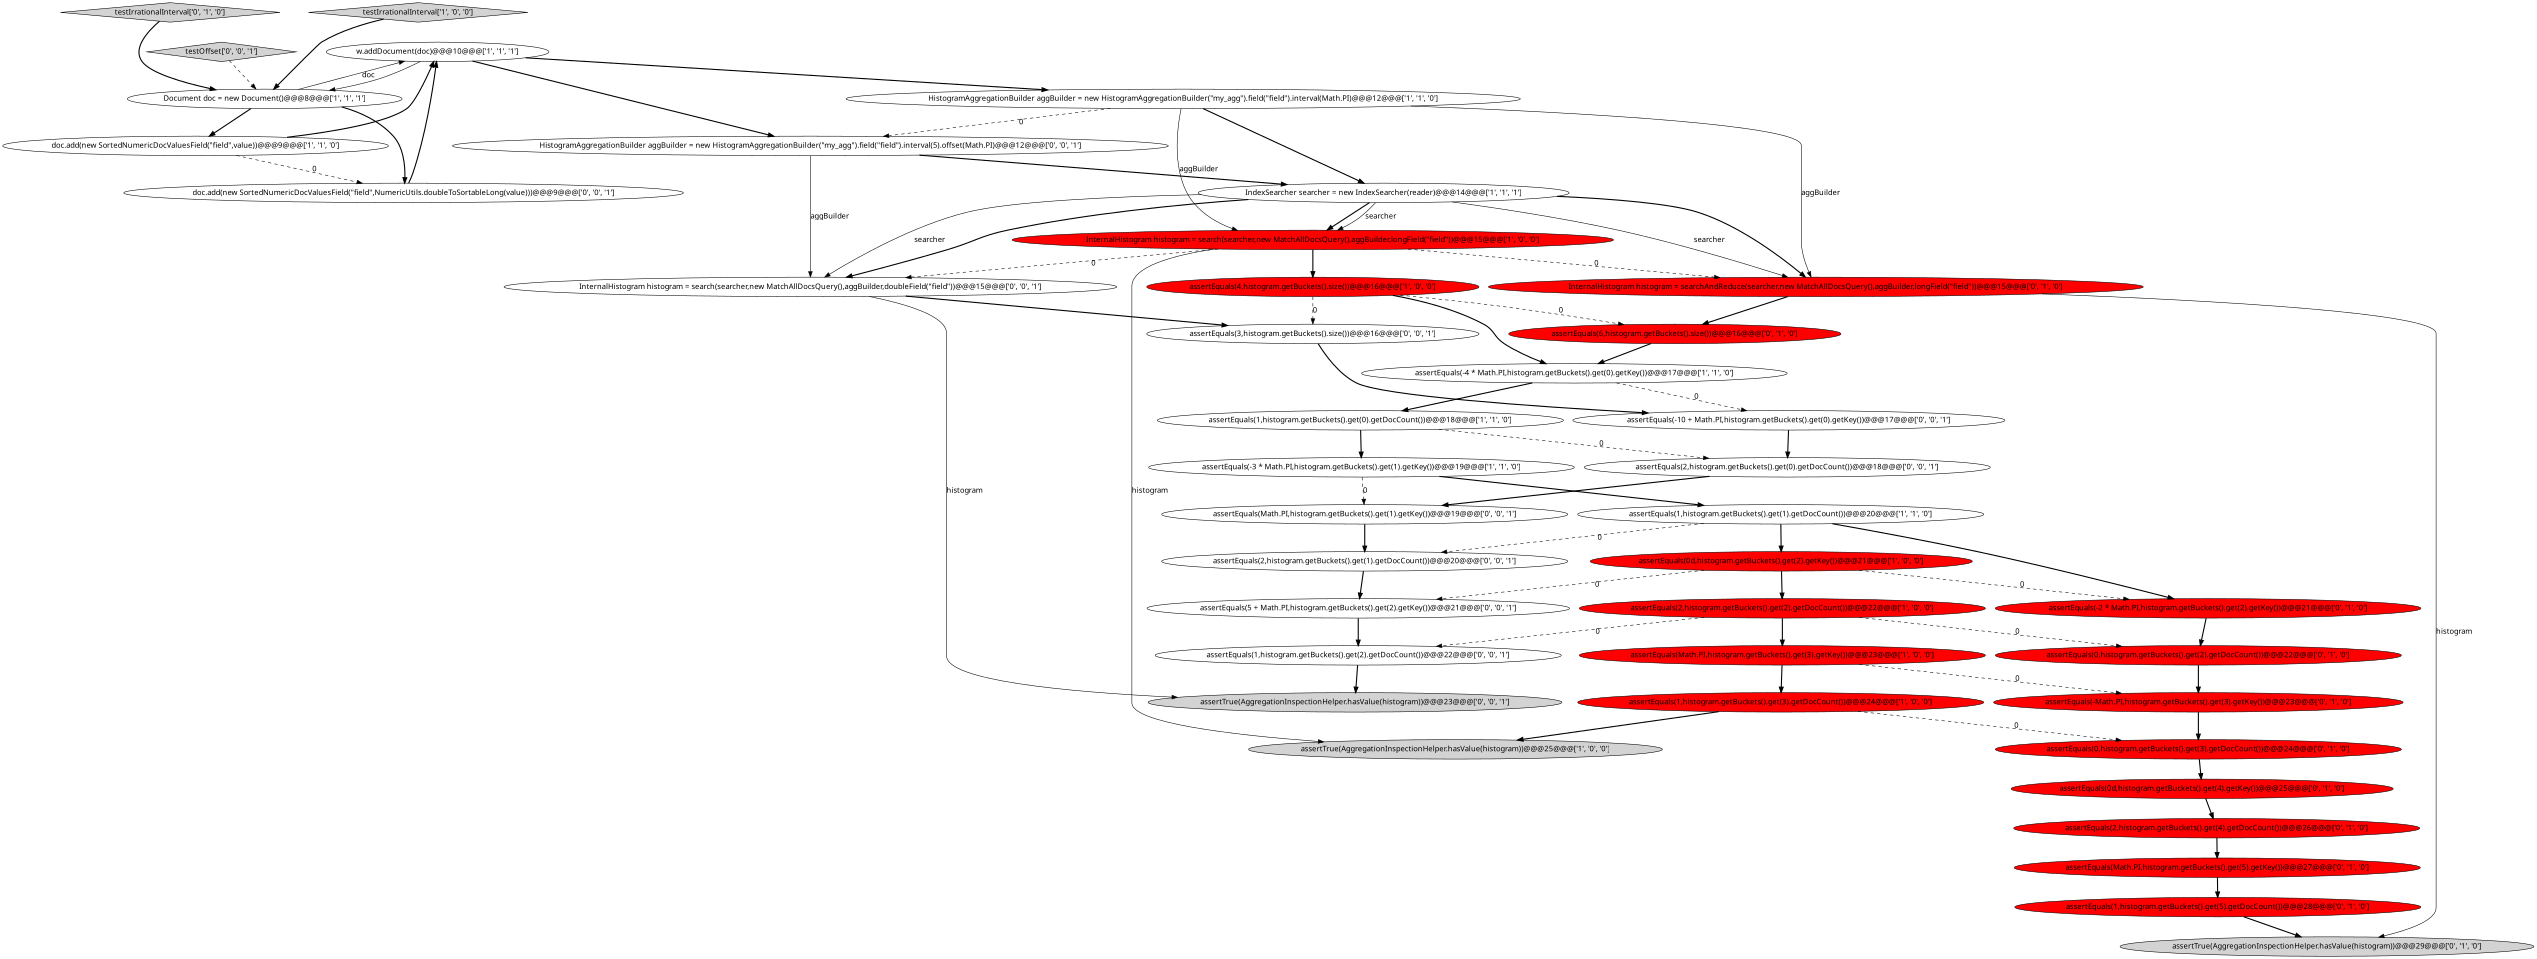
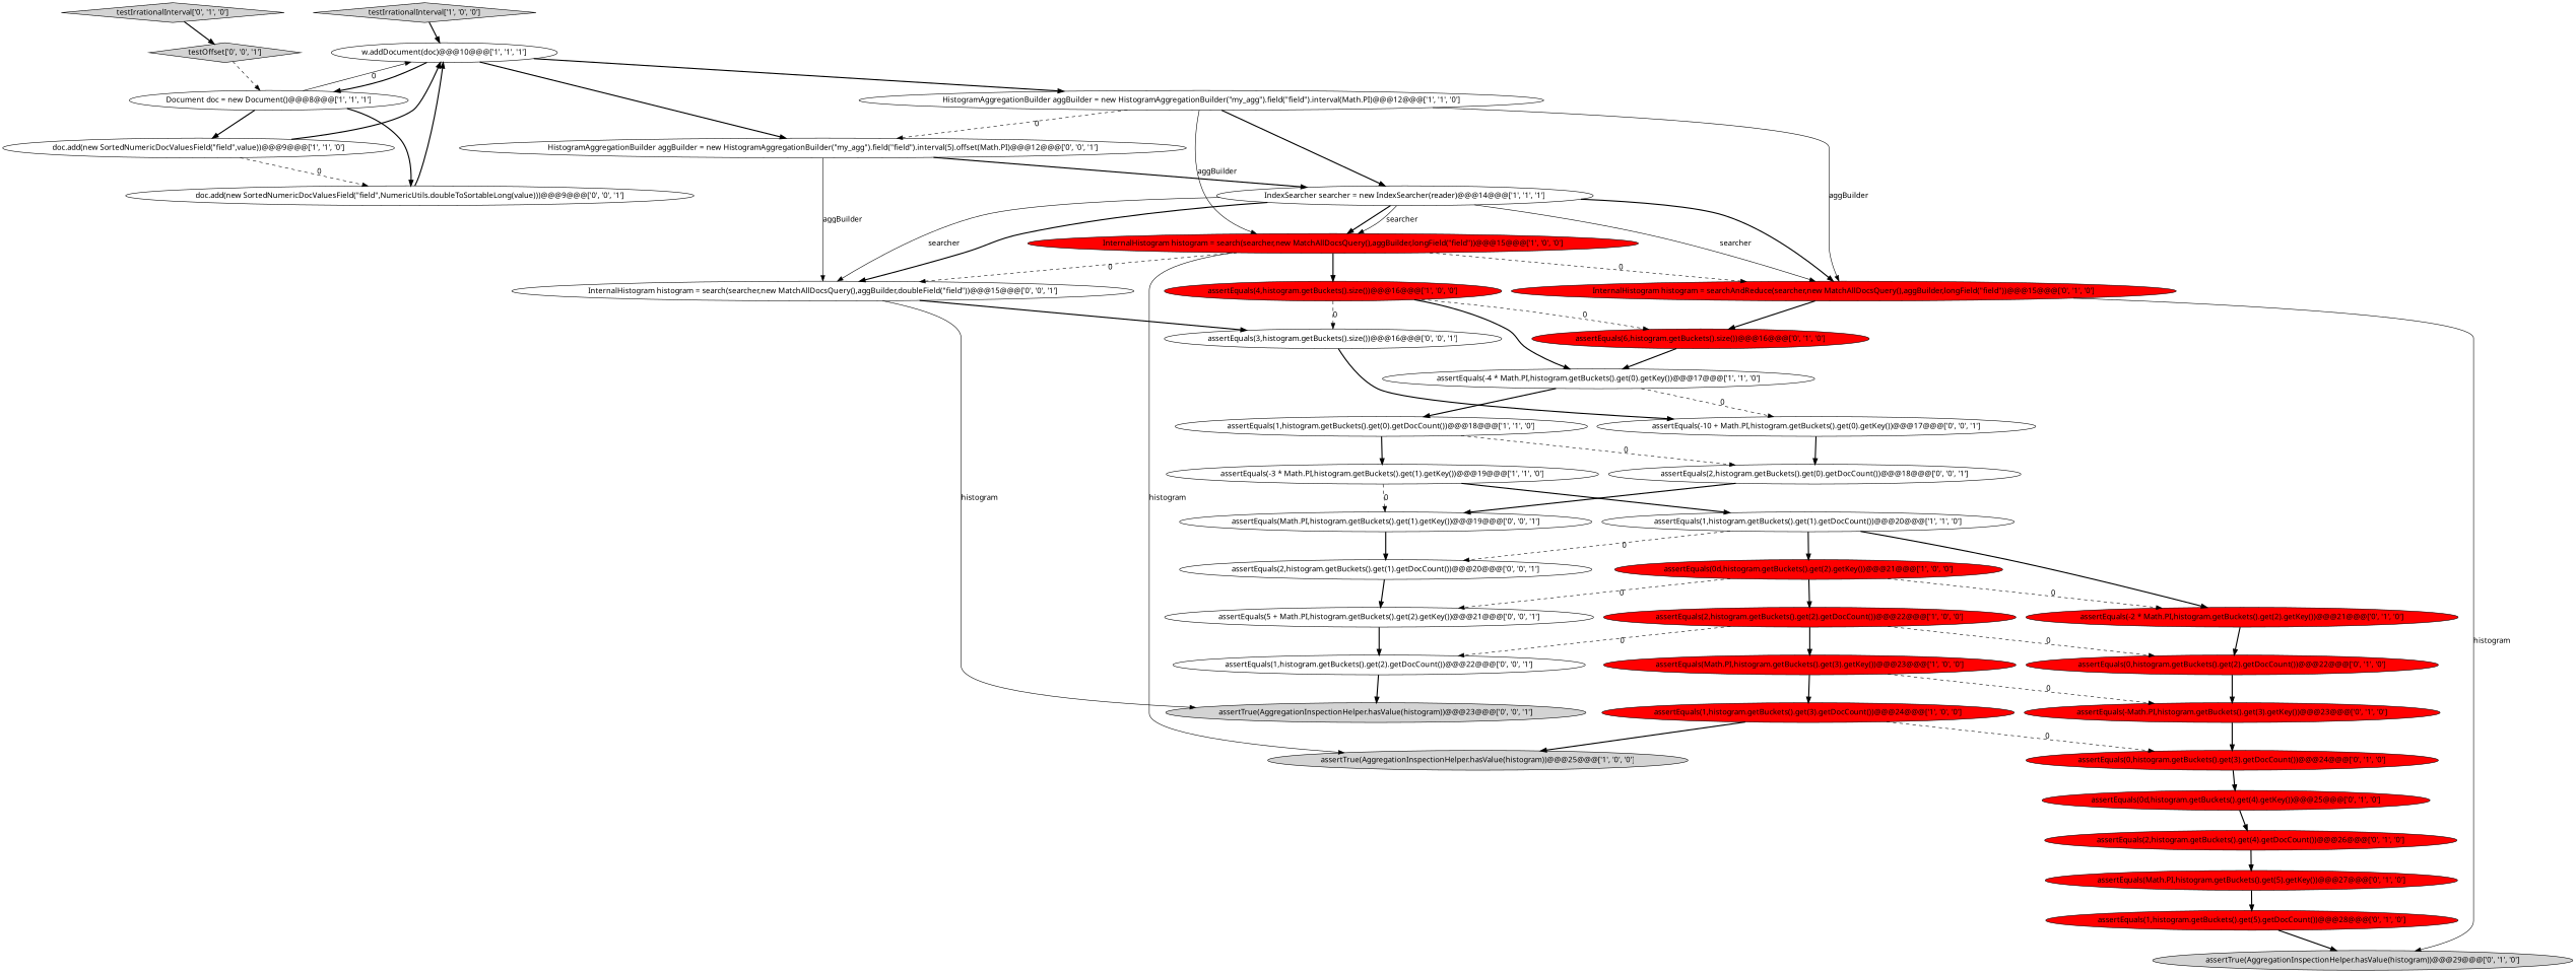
  digraph {
    fontname="Noto Sans"
    node [fillcolor=white fontname="Noto Sans" shape=ellipse style=filled]
    edge [fontname="Noto Sans" style=bold]
    n1 [fillcolor=red label="assertEquals(-Math.PI,histogram.getBuckets().get(3).getKey())@@@23@@@['0', '1', '0']"]
    n2 [fillcolor=red label="assertEquals(0,histogram.getBuckets().get(3).getDocCount())@@@24@@@['0', '1', '0']"]
    n3 [fillcolor=red label="assertEquals(0d,histogram.getBuckets().get(4).getKey())@@@25@@@['0', '1', '0']"]
    n4 [fillcolor=lightgray label="testIrrationalInterval['0', '1', '0']" shape=diamond]
    n5 [label="Document doc = new Document()@@@8@@@['1', '1', '1']"]
    n6 [label="doc.add(new SortedNumericDocValuesField(\"field\",NumericUtils.doubleToSortableLong(value)))@@@9@@@['0', '0', '1']"]
    n7 [label="w.addDocument(doc)@@@10@@@['1', '1', '1']"]
    n8 [label="doc.add(new SortedNumericDocValuesField(\"field\",value))@@@9@@@['1', '1', '0']"]
    n9 [fillcolor=red label="assertEquals(4,histogram.getBuckets().size())@@@16@@@['1', '0', '0']"]
    n10 [fillcolor=red label="assertEquals(6,histogram.getBuckets().size())@@@16@@@['0', '1', '0']"]
    n11 [label="assertEquals(-4 * Math.PI,histogram.getBuckets().get(0).getKey())@@@17@@@['1', '1', '0']"]
    n12 [label="assertEquals(3,histogram.getBuckets().size())@@@16@@@['0', '0', '1']"]
    n13 [label="assertEquals(1,histogram.getBuckets().get(0).getDocCount())@@@18@@@['1', '1', '0']"]
    n14 [label="assertEquals(-10 + Math.PI,histogram.getBuckets().get(0).getKey())@@@17@@@['0', '0', '1']"]
    n15 [fillcolor=red label="assertEquals(0,histogram.getBuckets().get(2).getDocCount())@@@22@@@['0', '1', '0']"]
    n16 [fillcolor=lightgray label="testOffset['0', '0', '1']" shape=diamond]
    n17 [fillcolor=red label="InternalHistogram histogram = search(searcher,new MatchAllDocsQuery(),aggBuilder,longField(\"field\"))@@@15@@@['1', '0', '0']"]
    n18 [label="InternalHistogram histogram = search(searcher,new MatchAllDocsQuery(),aggBuilder,doubleField(\"field\"))@@@15@@@['0', '0', '1']"]
    n19 [fillcolor=lightgray label="assertTrue(AggregationInspectionHelper.hasValue(histogram))@@@25@@@['1', '0', '0']"]
    n20 [fillcolor=red label="InternalHistogram histogram = searchAndReduce(searcher,new MatchAllDocsQuery(),aggBuilder,longField(\"field\"))@@@15@@@['0', '1', '0']"]
    n21 [fillcolor=lightgray label="assertTrue(AggregationInspectionHelper.hasValue(histogram))@@@23@@@['0', '0', '1']"]
    n22 [fillcolor=lightgray label="assertTrue(AggregationInspectionHelper.hasValue(histogram))@@@29@@@['0', '1', '0']"]
    n23 [label="assertEquals(1,histogram.getBuckets().get(1).getDocCount())@@@20@@@['1', '1', '0']"]
    n24 [fillcolor=red label="assertEquals(0d,histogram.getBuckets().get(2).getKey())@@@21@@@['1', '0', '0']"]
    n25 [fillcolor=red label="assertEquals(-2 * Math.PI,histogram.getBuckets().get(2).getKey())@@@21@@@['0', '1', '0']"]
    n26 [label="assertEquals(2,histogram.getBuckets().get(1).getDocCount())@@@20@@@['0', '0', '1']"]
    n27 [label="assertEquals(5 + Math.PI,histogram.getBuckets().get(2).getKey())@@@21@@@['0', '0', '1']"]
    n28 [fillcolor=red label="assertEquals(2,histogram.getBuckets().get(2).getDocCount())@@@22@@@['1', '0', '0']"]
    n29 [label="IndexSearcher searcher = new IndexSearcher(reader)@@@14@@@['1', '1', '1']"]
    n30 [label="assertEquals(2,histogram.getBuckets().get(0).getDocCount())@@@18@@@['0', '0', '1']"]
    n31 [label="assertEquals(-3 * Math.PI,histogram.getBuckets().get(1).getKey())@@@19@@@['1', '1', '0']"]
    n32 [label="assertEquals(Math.PI,histogram.getBuckets().get(1).getKey())@@@19@@@['0', '0', '1']"]
    n33 [label="assertEquals(1,histogram.getBuckets().get(2).getDocCount())@@@22@@@['0', '0', '1']"]
    n34 [fillcolor=red label="assertEquals(2,histogram.getBuckets().get(4).getDocCount())@@@26@@@['0', '1', '0']"]
    n35 [fillcolor=red label="assertEquals(Math.PI,histogram.getBuckets().get(5).getKey())@@@27@@@['0', '1', '0']"]
    n36 [label="HistogramAggregationBuilder aggBuilder = new HistogramAggregationBuilder(\"my_agg\").field(\"field\").interval(Math.PI)@@@12@@@['1', '1', '0']"]
    n37 [label="HistogramAggregationBuilder aggBuilder = new HistogramAggregationBuilder(\"my_agg\").field(\"field\").interval(5).offset(Math.PI)@@@12@@@['0', '0', '1']"]
    n38 [fillcolor=red label="assertEquals(Math.PI,histogram.getBuckets().get(3).getKey())@@@23@@@['1', '0', '0']"]
    n39 [fillcolor=red label="assertEquals(1,histogram.getBuckets().get(5).getDocCount())@@@28@@@['0', '1', '0']"]
    n40 [fillcolor=lightgray label="testIrrationalInterval['1', '0', '0']" shape=diamond]
    n41 [fillcolor=red label="assertEquals(1,histogram.getBuckets().get(3).getDocCount())@@@24@@@['1', '0', '0']"]
    n1 -> n2
    n2 -> n3
    n3 -> n34
-   n4 -> n5
+   n4 -> n16
    n5 -> n6
-   n5 -> n7 [label=doc style=solid]
+   n5 -> n7 [label=0 style=solid]
    n5 -> n8
    n6 -> n7
-   n7 -> n5 [style=solid]
+   n7 -> n5
    n7 -> n36
    n7 -> n37
    n8 -> n6 [label=0 style=dashed]
    n8 -> n7
    n9 -> n10 [label=0 style=dashed]
    n9 -> n11
    n9 -> n12 [label=0 style=dashed]
    n10 -> n11
    n11 -> n13
    n11 -> n14 [label=0 style=dashed]
    n12 -> n14
    n13 -> n30 [label=0 style=dashed]
    n13 -> n31
    n14 -> n30
    n15 -> n1
    n16 -> n5 [style=dashed]
    n17 -> n9
    n17 -> n18 [label=0 style=dashed]
    n17 -> n19 [label=histogram style=solid]
    n17 -> n20 [label=0 style=dashed]
    n18 -> n12
    n18 -> n21 [label=histogram style=solid]
    n20 -> n10
    n20 -> n22 [label=histogram style=solid]
    n23 -> n24
    n23 -> n25
    n23 -> n26 [label=0 style=dashed]
    n24 -> n25 [label=0 style=dashed]
    n24 -> n27 [label=0 style=dashed]
    n24 -> n28
    n25 -> n15
    n26 -> n27
    n27 -> n33
    n28 -> n15 [label=0 style=dashed]
    n28 -> n33 [label=0 style=dashed]
    n28 -> n38
    n29 -> n17
    n29 -> n17 [label=searcher style=solid]
    n29 -> n18 [label=searcher style=solid]
    n29 -> n18
    n29 -> n20
    n29 -> n20 [label=searcher style=solid]
    n30 -> n32
    n31 -> n23
    n31 -> n32 [label=0 style=dashed]
    n32 -> n26
    n33 -> n21
    n34 -> n35
    n35 -> n39
    n36 -> n17 [label=aggBuilder style=solid]
    n36 -> n20 [label=aggBuilder style=solid]
    n36 -> n29
    n36 -> n37 [label=0 style=dashed]
    n37 -> n18 [label=aggBuilder style=solid]
    n37 -> n29
    n38 -> n1 [label=0 style=dashed]
    n38 -> n41
    n39 -> n22
-   n40 -> n5
+   n40 -> n7
    n41 -> n2 [label=0 style=dashed]
    n41 -> n19
  }
